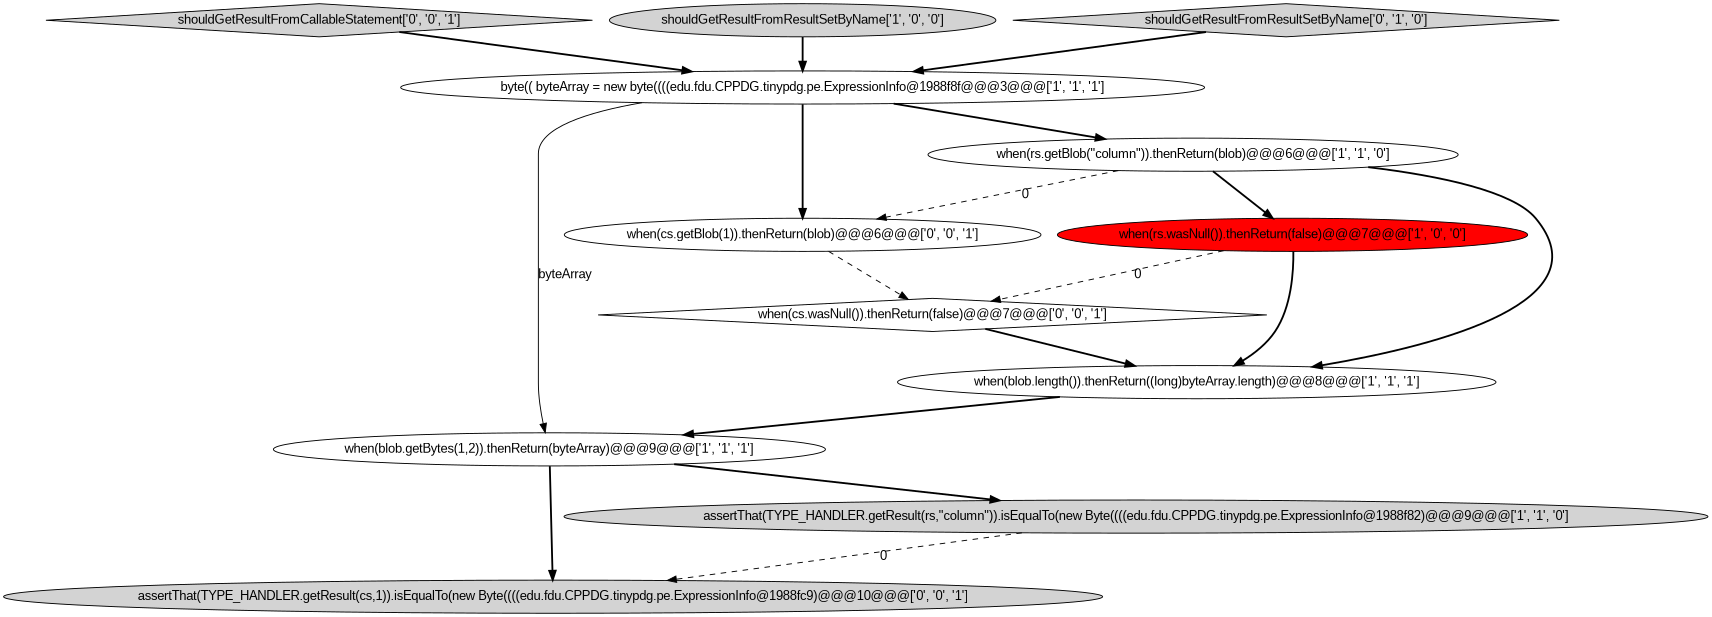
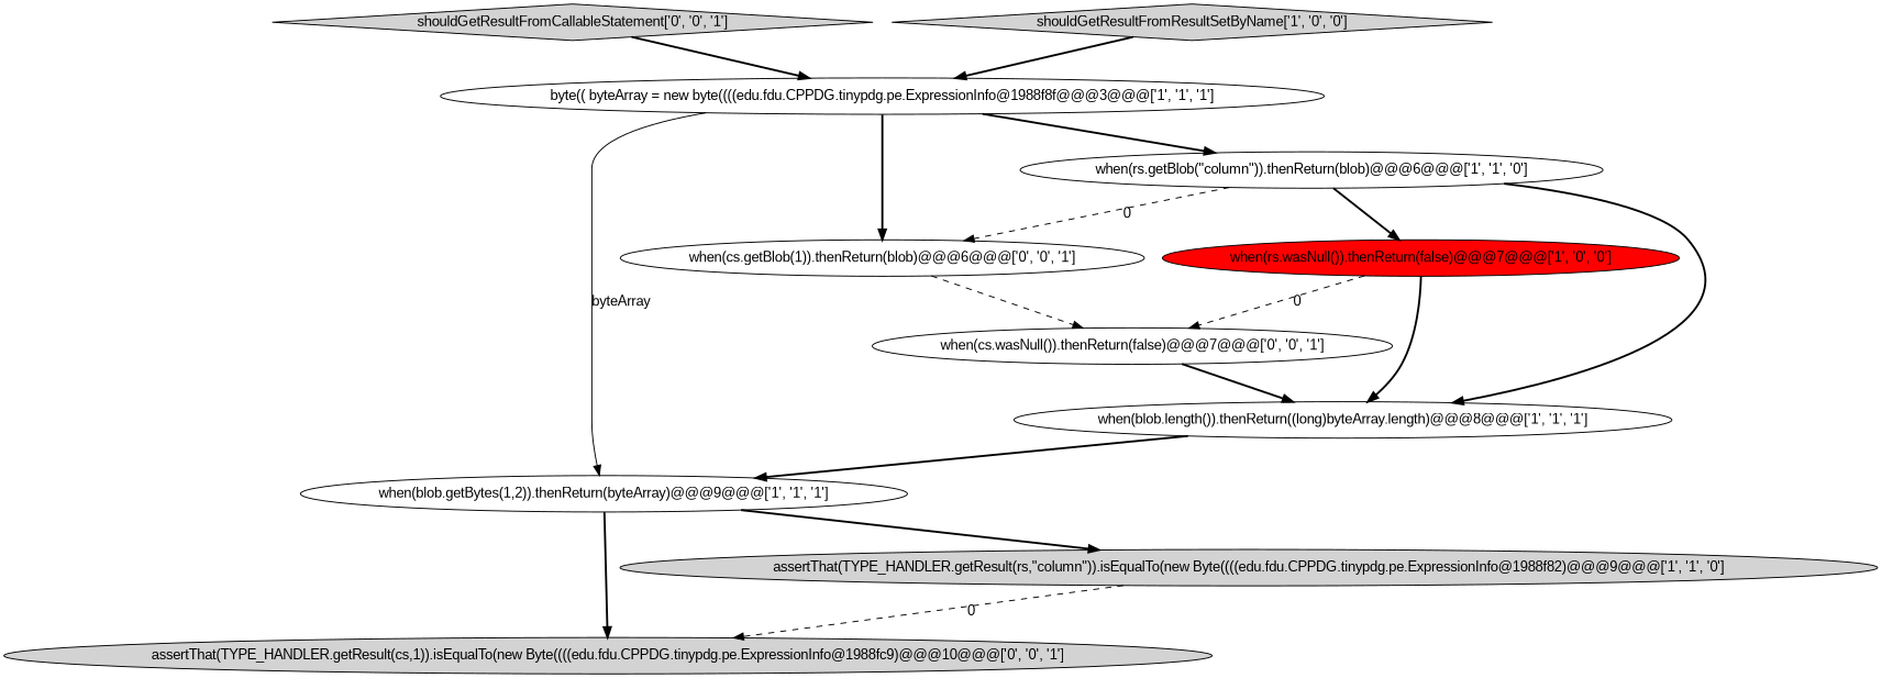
  digraph {
    fontname="Liberation Sans"
    node [fillcolor=white fontname="Liberation Sans" shape=ellipse style=filled]
    edge [fontname="Liberation Sans" style=bold]
    n1 [label="when(blob.getBytes(1,2)).thenReturn(byteArray)@@@9@@@['1', '1', '1']"]
    n2 [fillcolor=lightgray label="assertThat(TYPE_HANDLER.getResult(cs,1)).isEqualTo(new Byte((((edu.fdu.CPPDG.tinypdg.pe.ExpressionInfo@1988fc9)@@@10@@@['0', '0', '1']"]
    n3 [fillcolor=lightgray label="assertThat(TYPE_HANDLER.getResult(rs,\"column\")).isEqualTo(new Byte((((edu.fdu.CPPDG.tinypdg.pe.ExpressionInfo@1988f82)@@@9@@@['1', '1', '0']"]
    n4 [fillcolor=lightgray label="shouldGetResultFromCallableStatement['0', '0', '1']" shape=diamond]
    n5 [label="byte(( byteArray = new byte((((edu.fdu.CPPDG.tinypdg.pe.ExpressionInfo@1988f8f@@@3@@@['1', '1', '1']"]
    n6 [label="when(cs.getBlob(1)).thenReturn(blob)@@@6@@@['0', '0', '1']"]
    n7 [label="when(rs.getBlob(\"column\")).thenReturn(blob)@@@6@@@['1', '1', '0']"]
-   n8 [fillcolor=lightgray label="shouldGetResultFromResultSetByName['1', '0', '0']"]
-   n9 [label="when(cs.wasNull()).thenReturn(false)@@@7@@@['0', '0', '1']" shape=diamond]
+   n8 [fillcolor=lightgray label="shouldGetResultFromResultSetByName['1', '0', '0']" shape=diamond]
+   n9 [label="when(cs.wasNull()).thenReturn(false)@@@7@@@['0', '0', '1']"]
    n10 [label="when(blob.length()).thenReturn((long)byteArray.length)@@@8@@@['1', '1', '1']"]
-   n11 [fillcolor=lightgray label="shouldGetResultFromResultSetByName['0', '1', '0']" shape=diamond]
    n12 [fillcolor=red label="when(rs.wasNull()).thenReturn(false)@@@7@@@['1', '0', '0']"]
    n1 -> n2
    n1 -> n3
    n3 -> n2 [label=0 style=dashed]
    n4 -> n5
    n5 -> n1 [label=byteArray style=solid]
    n5 -> n6
    n5 -> n7
    n6 -> n9 [style=dashed]
    n7 -> n6 [label=0 style=dashed]
    n7 -> n10
    n7 -> n12
    n8 -> n5
    n9 -> n10
    n10 -> n1
-   n11 -> n5
    n12 -> n9 [label=0 style=dashed]
    n12 -> n10
  }
